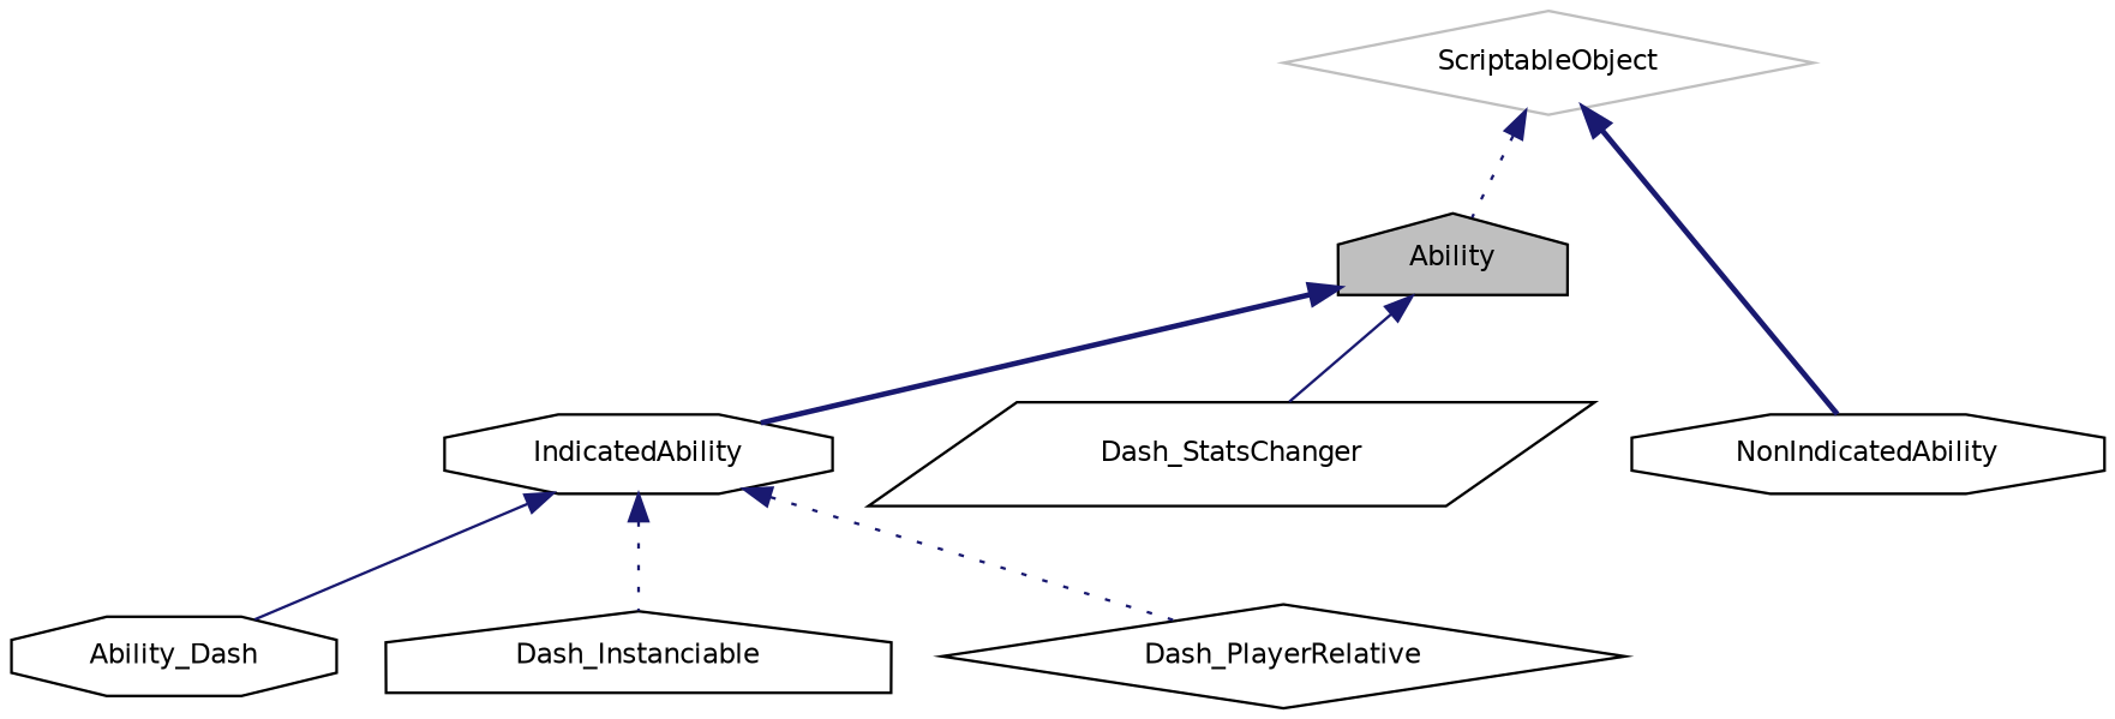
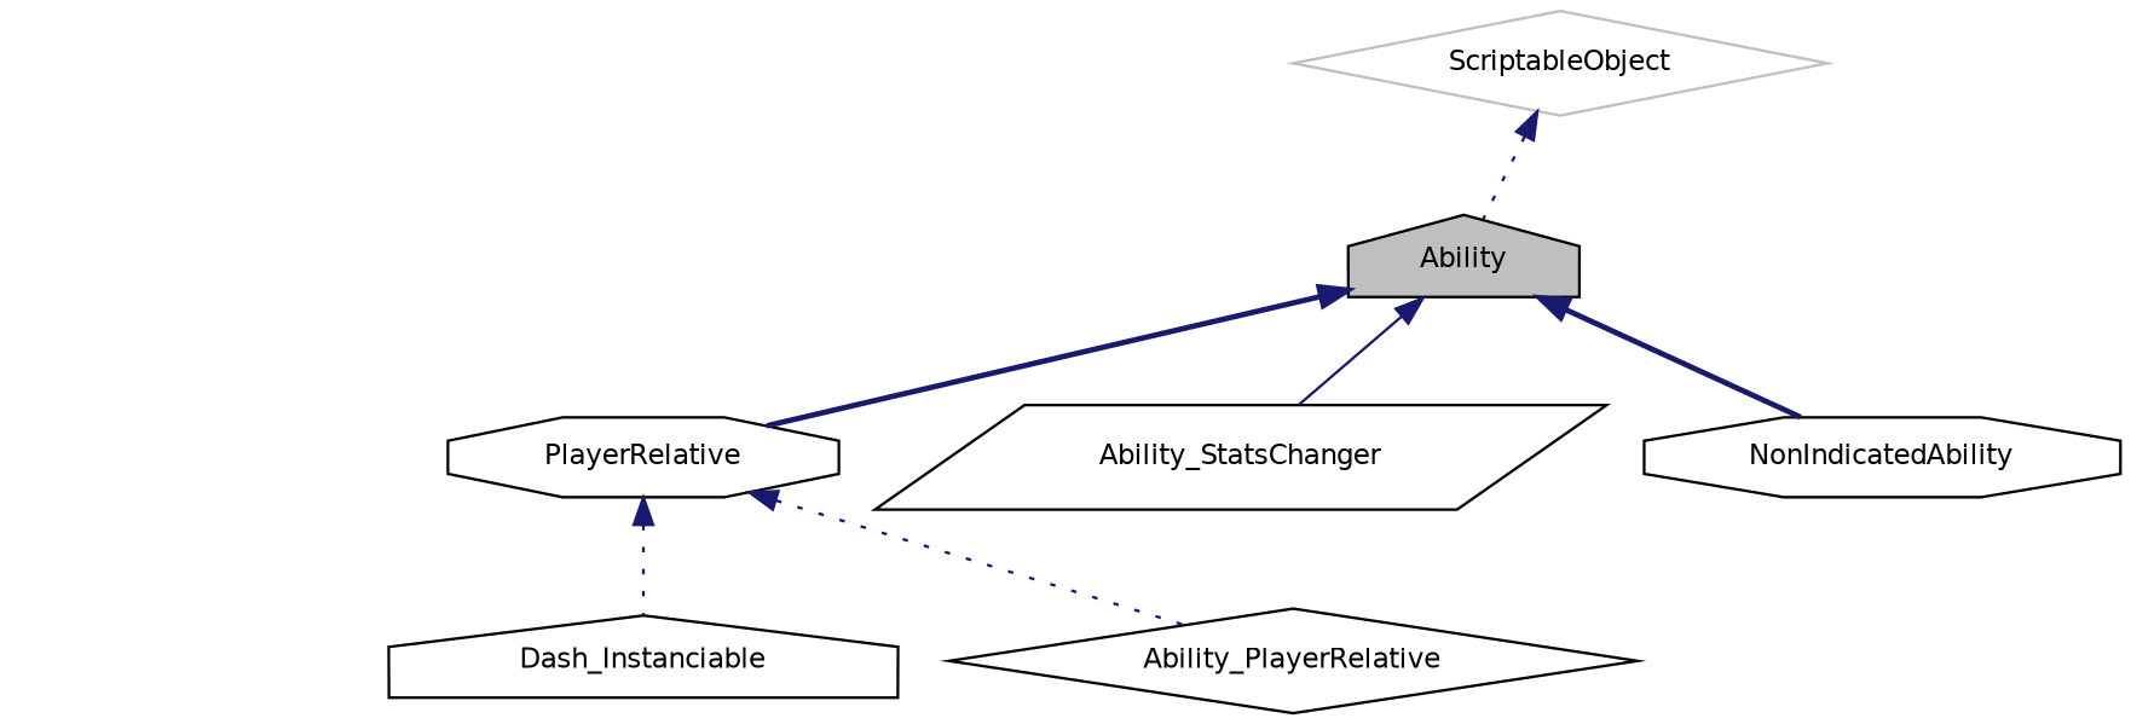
  digraph {
    node [color=black fillcolor=white fontname=Helvetica fontsize=10 shape=octagon style=filled]
    edge [color=midnightblue dir=back fontname=Helvetica fontsize=10 labelfontname=Helvetica labelfontsize=10 style=dotted]
    n1 [fillcolor=grey75 fontcolor=black height=0.2 label=Ability shape=house width=0.4]
-   n2 [height=0.2 label=IndicatedAbility width=0.4]
+   n2 [height=0.2 label=PlayerRelative width=0.4]
    n3 [height=0.2 label=NonIndicatedAbility width=0.4]
-   n4 [height=0.2 label=Dash_StatsChanger shape=parallelogram width=0.4]
-   n5 [height=0.2 label=Ability_Dash width=0.4]
+   n4 [height=0.2 label=Ability_StatsChanger shape=parallelogram width=0.4]
    n6 [height=0.2 label=Dash_Instanciable shape=house width=0.4]
-   n7 [height=0.2 label=Dash_PlayerRelative shape=diamond width=0.4]
+   n7 [height=0.2 label=Ability_PlayerRelative shape=diamond width=0.4]
    n8 [color=grey75 height=0.2 label=ScriptableObject shape=diamond width=0.4]
    n1 -> n2 [style=bold]
-   n8 -> n3 [style=bold]
+   n1 -> n3 [style=bold]
    n1 -> n4 [style=solid]
-   n2 -> n5 [style=solid]
    n2 -> n6
    n2 -> n7
    n8 -> n1
  }
